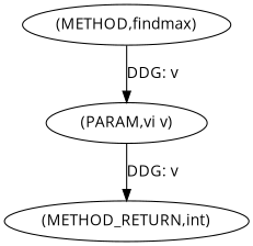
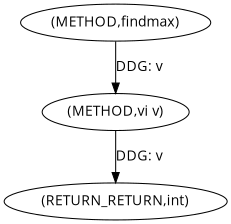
  digraph {
    fontname="Open Sans"
    node [fontname="Open Sans"]
    edge [fontname="Open Sans"]
    n1 [label="(METHOD,findmax)"]
-   n2 [label="(PARAM,vi v)"]
-   n3 [label="(METHOD_RETURN,int)"]
+   n2 [label="(METHOD,vi v)"]
+   n3 [label="(RETURN_RETURN,int)"]
    n1 -> n2 [label="DDG: v"]
    n2 -> n3 [label="DDG: v"]
  }
